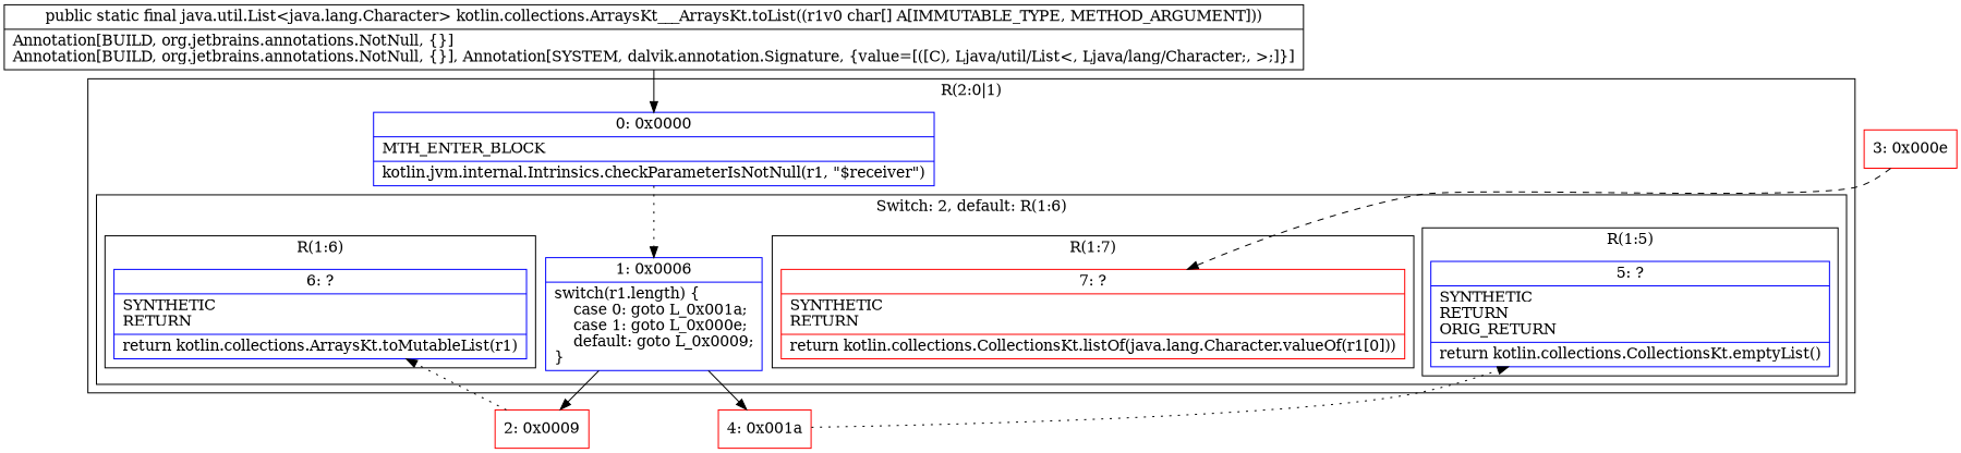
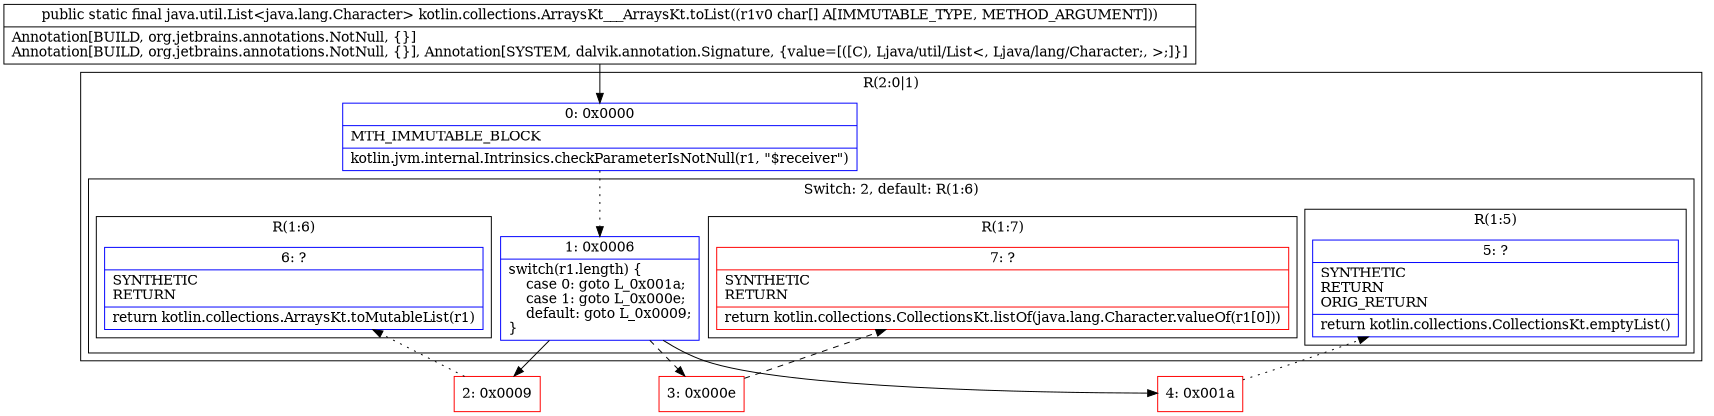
  digraph {
    node [color=blue shape=record]
    edge [style=solid]
    n1 [label="{5\:\ ?|SYNTHETIC\lRETURN\lORIG_RETURN\l|return kotlin.collections.CollectionsKt.emptyList()\l}"]
    n2 [color=red label="{7\:\ ?|SYNTHETIC\lRETURN\l|return kotlin.collections.CollectionsKt.listOf(java.lang.Character.valueOf(r1[0]))\l}"]
    n3 [label="{6\:\ ?|SYNTHETIC\lRETURN\l|return kotlin.collections.ArraysKt.toMutableList(r1)\l}"]
    n4 [label="{1\:\ 0x0006|switch(r1.length) \{\l    case 0: goto L_0x001a;\l    case 1: goto L_0x000e;\l    default: goto L_0x0009;\l\}\l}"]
-   n5 [label="{0\:\ 0x0000|MTH_ENTER_BLOCK\l|kotlin.jvm.internal.Intrinsics.checkParameterIsNotNull(r1, \"$receiver\")\l}"]
+   n5 [label="{0\:\ 0x0000|MTH_IMMUTABLE_BLOCK\l|kotlin.jvm.internal.Intrinsics.checkParameterIsNotNull(r1, \"$receiver\")\l}"]
    n6 [color=red label="{2\:\ 0x0009}"]
    n7 [color=red label="{3\:\ 0x000e}"]
    n8 [color=red label="{4\:\ 0x001a}"]
    n9 [label="{public static final java.util.List\<java.lang.Character\> kotlin.collections.ArraysKt___ArraysKt.toList((r1v0 char[] A[IMMUTABLE_TYPE, METHOD_ARGUMENT]))  | Annotation[BUILD, org.jetbrains.annotations.NotNull, \{\}]\lAnnotation[BUILD, org.jetbrains.annotations.NotNull, \{\}], Annotation[SYSTEM, dalvik.annotation.Signature, \{value=[([C), Ljava\/util\/List\<, Ljava\/lang\/Character;, \>;]\}]\l}" color=""]
    subgraph cluster_1 {
      label="R(2:0|1)"
      n5
      subgraph cluster_2 {
        label="Switch: 2, default: R(1:6)"
        n4
        subgraph cluster_3 {
          label="R(1:5)"
          n1
        }
        subgraph cluster_4 {
          label="R(1:7)"
          n2
        }
        subgraph cluster_5 {
          label="R(1:6)"
          n3
        }
      }
    }
    n4 -> n6
+   n4 -> n7 [style=dashed]
    n4 -> n8
    n5 -> n4 [style=dotted]
    n6 -> n3 [style=dotted]
    n7 -> n2 [style=dashed]
    n8 -> n1 [style=dotted]
    n9 -> n5
  }
